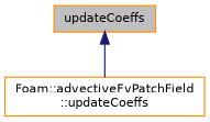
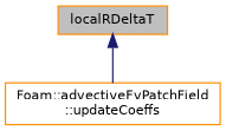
  digraph {
    rankdir=TB
    node [color=darkorange fontname=Helvetica fontsize=10 shape=record]
-   n1 [fillcolor=grey75 fontcolor=black height=0.2 label=updateCoeffs style=filled width=0.4]
+   n1 [fillcolor=grey75 fontcolor=black height=0.2 label=localRDeltaT style=filled width=0.4]
    n2 [height=0.2 label="Foam::advectiveFvPatchField\l::updateCoeffs" width=0.4]
    n1 -> n2 [color=midnightblue dir=back fontname=Helvetica fontsize=10 labelfontname=Helvetica labelfontsize=10 style=solid]
  }
